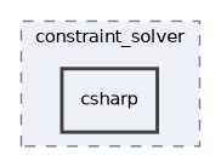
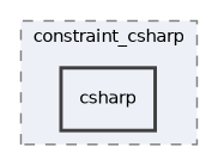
  digraph {
    compound=true
    n1 [color=grey25 fillcolor="#edf0f7" fontname=Helvetica fontsize=10 label=csharp shape=box style="filled,bold,"]
    subgraph cluster_1 {
      bgcolor="#edf0f7"
      fontname=Helvetica
      fontsize=10
-     label=constraint_solver
+     label=constraint_csharp
      pencolor=grey50
      style="filled,dashed,"
      n1
    }
  }
